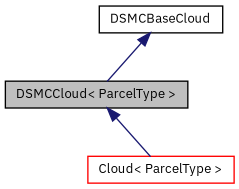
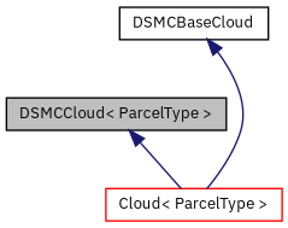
  digraph {
    fontname="IBM Plex Sans"
    node [color=black fontname="IBM Plex Sans" fontsize=10 shape=record]
    edge [color=midnightblue dir=back fontname="IBM Plex Sans" fontsize=10 labelfontname=FreeSans labelfontsize=10 style=solid]
    n1 [fillcolor=grey75 fontcolor=black height=0.2 label="DSMCCloud\< ParcelType \>" style=filled width=0.4]
    n2 [color=red height=0.2 label="Cloud\< ParcelType \>" width=0.4]
    n3 [height=0.2 label=DSMCBaseCloud width=0.4]
    n1 -> n2
-   n3 -> n1
+   n3 -> n2
  }
